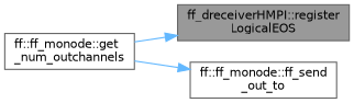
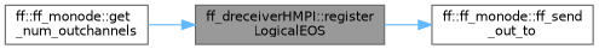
  digraph {
    rankdir=LR
    node [color=grey40 fillcolor=white fontname=Helvetica fontsize=10 shape=box style=filled]
    edge [color=steelblue1 fontname=Helvetica fontsize=10 labelfontname=Helvetica labelfontsize=10 style=solid]
    n1 [color=gray40 fillcolor=grey60 fontcolor=black height=0.2 label="ff_dreceiverHMPI::register\lLogicalEOS" width=0.4]
    n2 [height=0.2 label="ff::ff_monode::ff_send\l_out_to" width=0.4]
    n3 [height=0.2 label="ff::ff_monode::get\l_num_outchannels" width=0.4]
-   n3 -> n2
+   n1 -> n2
    n3 -> n1
  }
